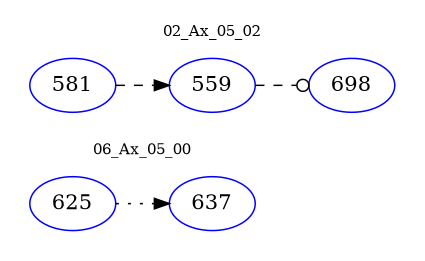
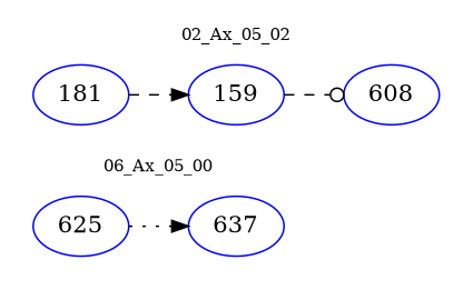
  digraph {
    fontname="DejaVu Serif"
    rankdir=LR
    node [color=blue fontname="DejaVu Serif"]
    edge [arrowhead=normal color=black fontname="DejaVu Serif" style=dashed]
    n1 [label=625]
    n2 [label=637]
-   n3 [label=581]
-   n4 [label=559]
-   n5 [label=698]
+   n3 [label=181]
+   n4 [label=159]
+   n5 [label=608]
    subgraph cluster_1 {
      color=white
      fontsize=10
      label="06_Ax_05_00"
      n1
      n2
    }
    subgraph cluster_2 {
      color=white
      fontsize=10
      label="02_Ax_05_02"
      n3
      n4
      n5
    }
    n1 -> n2 [style=dotted]
    n3 -> n4
    n4 -> n5 [arrowhead=odot]
  }
